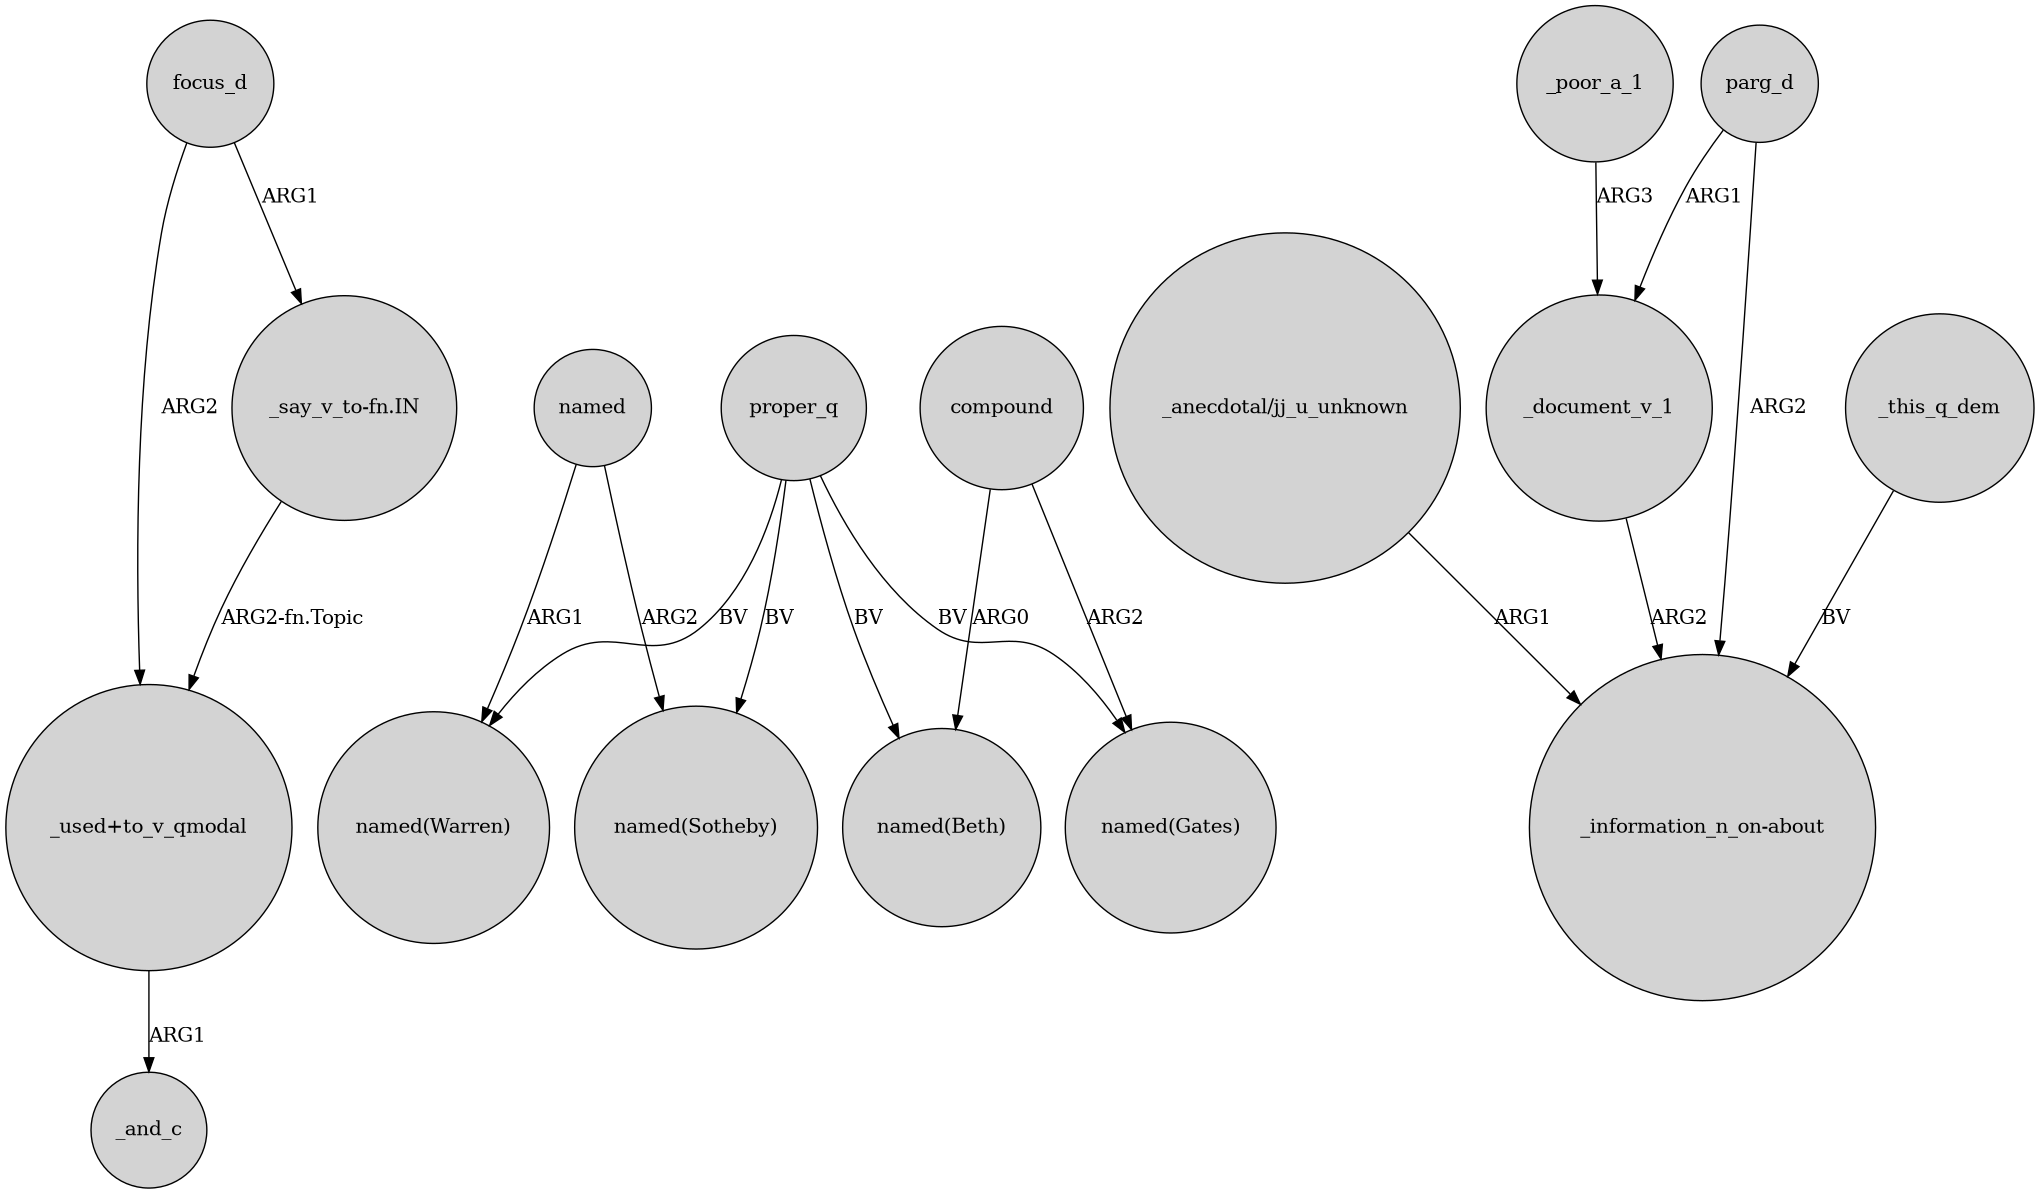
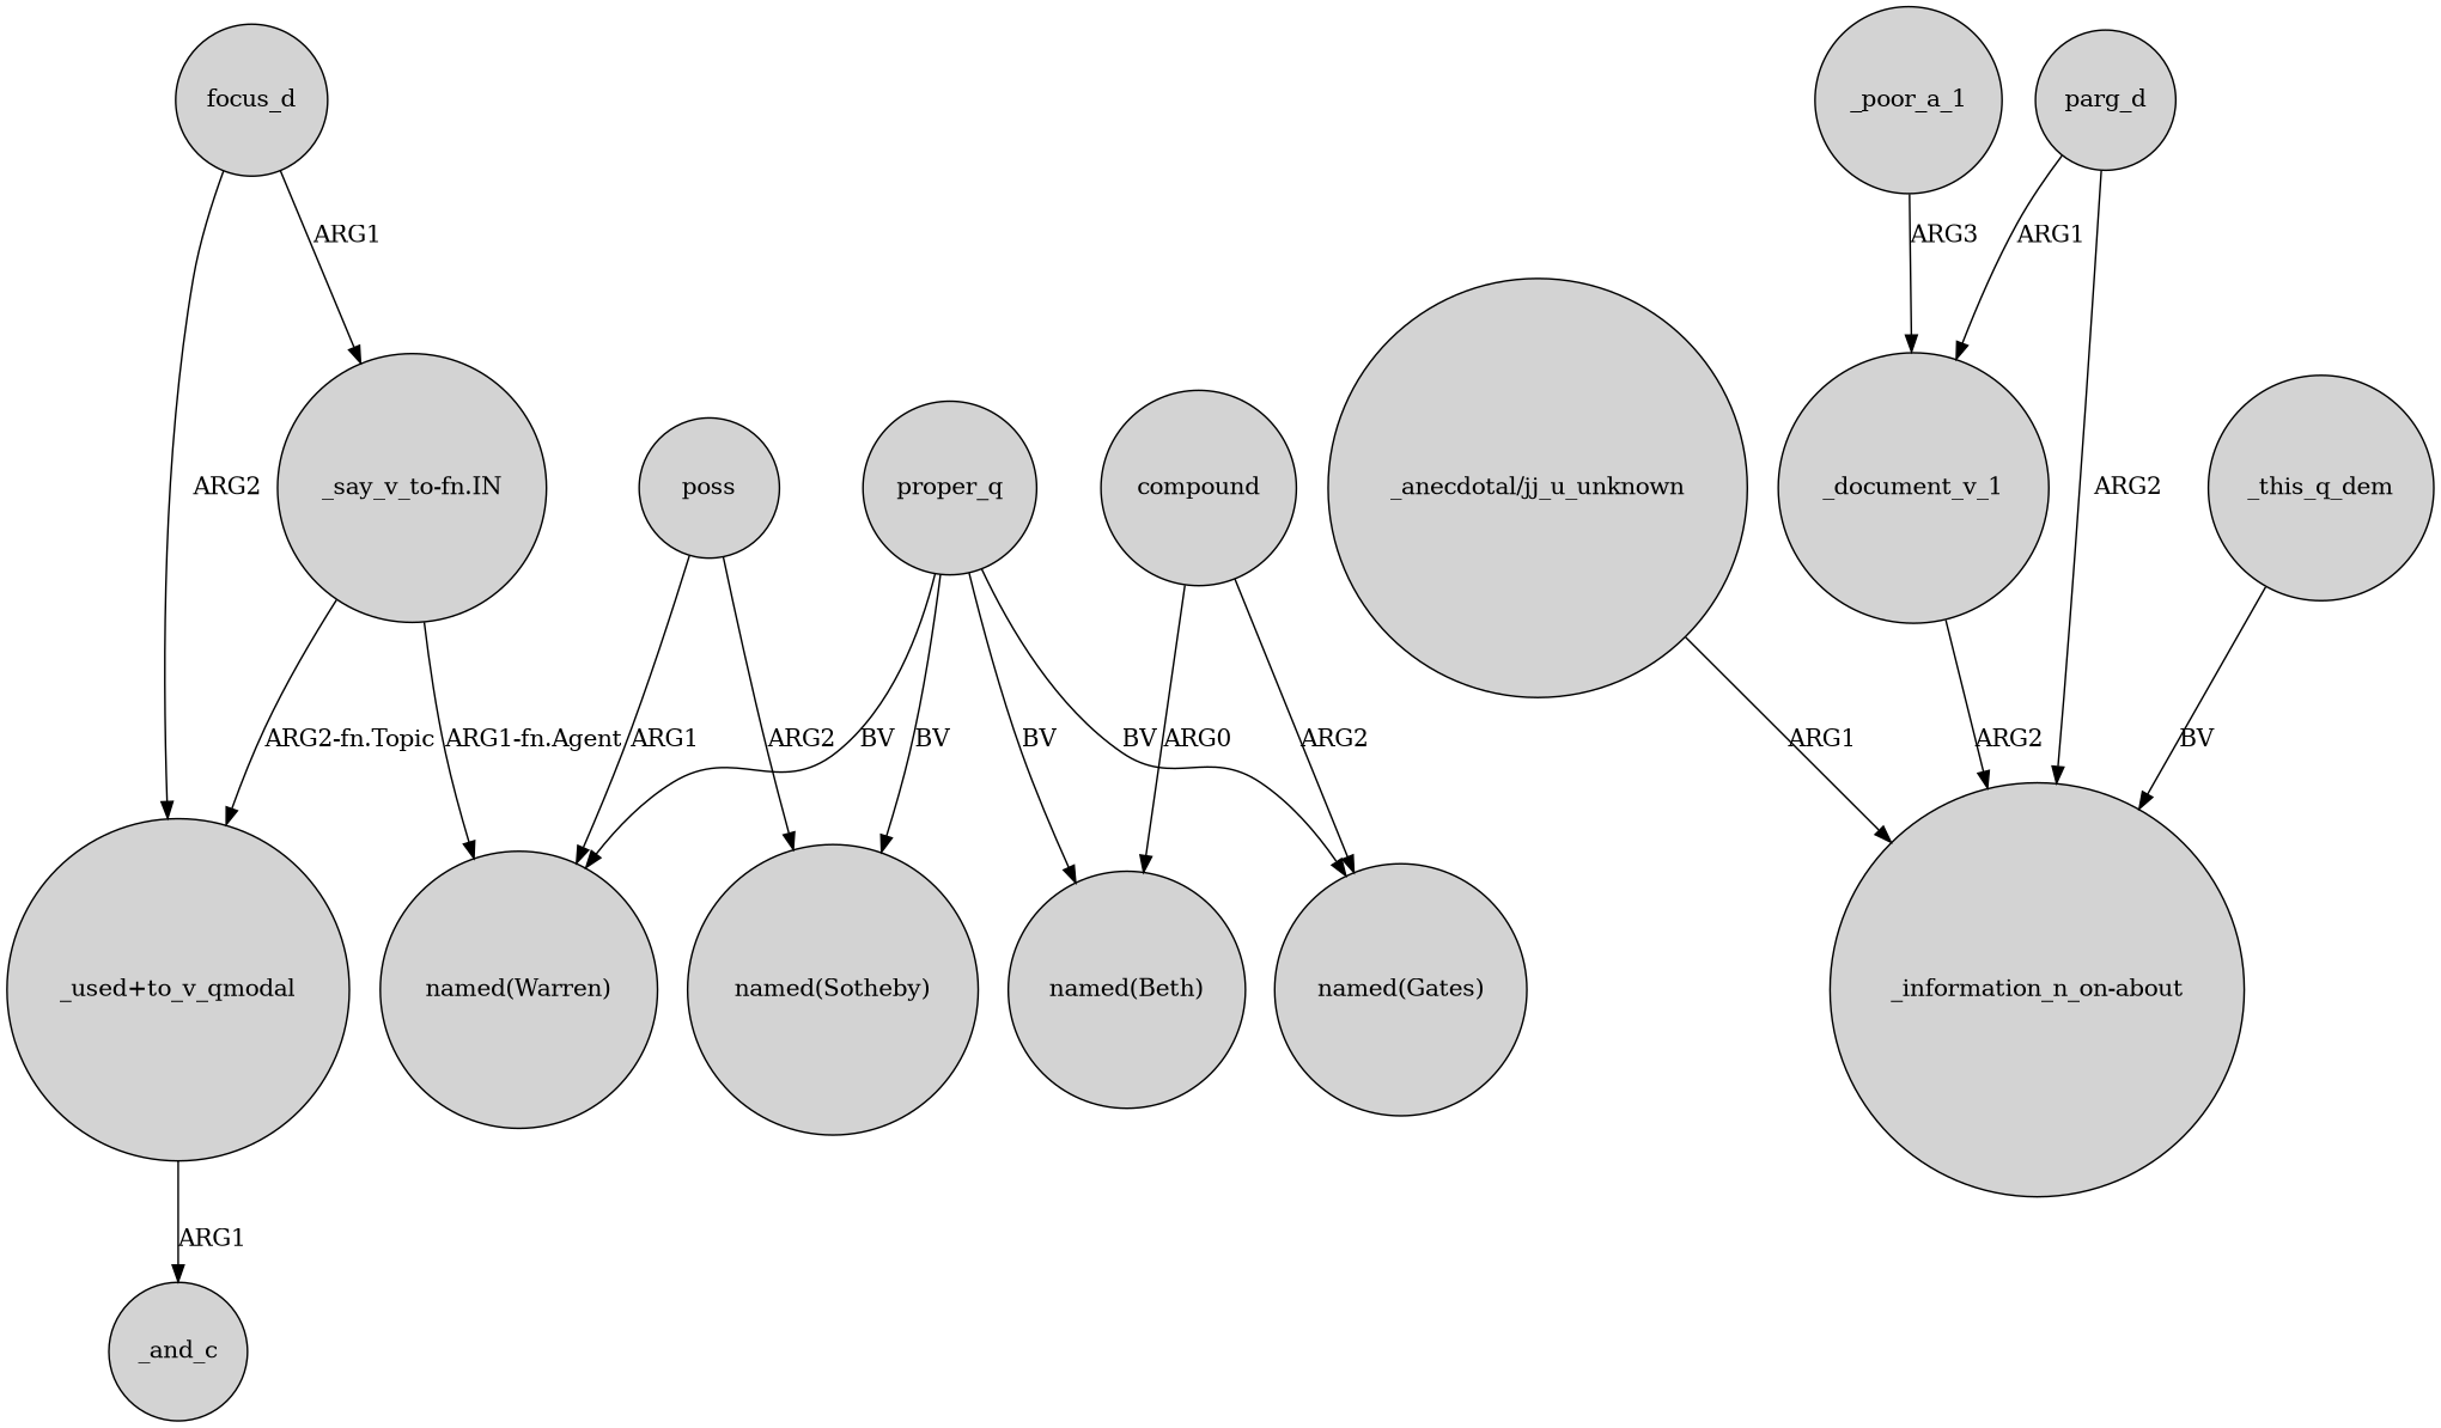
  digraph {
    node [shape=circle style=filled]
    "_used+to_v_qmodal"
    _and_c
-   poss [label=named]
+   poss
    "named(Warren)"
    "named(Sotheby)"
    proper_q
    "named(Gates)"
    "named(Beth)"
    compound
    "_anecdotal/jj_u_unknown"
    "_information_n_on-about"
    "_say_v_to-fn.IN"
    _document_v_1
    focus_d
    _this_q_dem
    _poor_a_1
    parg_d
    "_used+to_v_qmodal" -> _and_c [label=ARG1]
    poss -> "named(Warren)" [label=ARG1]
    poss -> "named(Sotheby)" [label=ARG2]
    proper_q -> "named(Warren)" [label=BV]
    proper_q -> "named(Sotheby)" [label=BV]
    proper_q -> "named(Gates)" [label=BV]
    proper_q -> "named(Beth)" [label=BV]
    compound -> "named(Gates)" [label=ARG2]
    compound -> "named(Beth)" [label=ARG0]
    "_anecdotal/jj_u_unknown" -> "_information_n_on-about" [label=ARG1]
    "_say_v_to-fn.IN" -> "_used+to_v_qmodal" [label="ARG2-fn.Topic"]
+   "_say_v_to-fn.IN" -> "named(Warren)" [label="ARG1-fn.Agent"]
    _document_v_1 -> "_information_n_on-about" [label=ARG2]
    focus_d -> "_used+to_v_qmodal" [label=ARG2]
    focus_d -> "_say_v_to-fn.IN" [label=ARG1]
    _this_q_dem -> "_information_n_on-about" [label=BV]
    _poor_a_1 -> _document_v_1 [label=ARG3]
    parg_d -> "_information_n_on-about" [label=ARG2]
    parg_d -> _document_v_1 [label=ARG1]
  }
